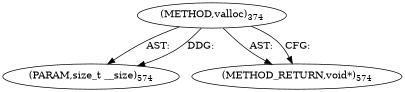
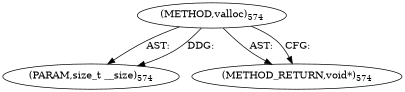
  digraph {
-   n1 [label=<(METHOD,valloc)<SUB>374</SUB>>]
+   n1 [label=<(METHOD,valloc)<SUB>574</SUB>>]
    n2 [label=<(PARAM,size_t __size)<SUB>574</SUB>>]
    n3 [label=<(METHOD_RETURN,void*)<SUB>574</SUB>>]
    n1 -> n2 [label="AST: "]
    n1 -> n2 [label="DDG: "]
    n1 -> n3 [label="AST: "]
    n1 -> n3 [label="CFG: "]
  }
